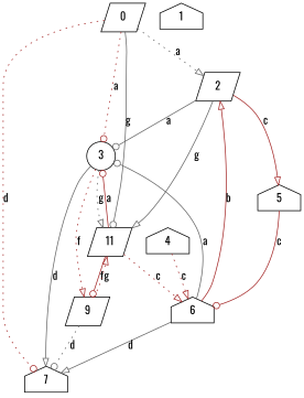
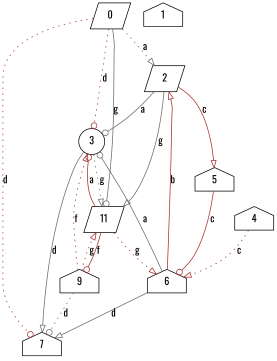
  strict digraph {
    fontname=Oswald
    node [fontname=Oswald shape=house]
    edge [arrowhead=onormal color=brown fontname=Oswald style=solid]
    0 [shape=parallelogram]
    2 [shape=parallelogram]
    3 [shape=circle]
    7
    11 [shape=parallelogram]
    5
-   9 [shape=parallelogram]
+   9
    6
    4
    1
    0 -> 2 [color=gray40 label=a style=dotted]
-   0 -> 3 [arrowhead=odot label=a style=dotted]
+   0 -> 3 [arrowhead=odot label=d style=dotted]
    0 -> 7 [arrowhead=odot label=d style=dotted]
    0 -> 11 [arrowhead=odot color=gray40 label=g]
    2 -> 3 [arrowhead=odot color=gray40 label=a]
    2 -> 11 [color=gray40 label=g]
    2 -> 5 [label=c]
    3 -> 7 [color=gray40 label=d]
    3 -> 11 [color=gray40 label=g style=dotted]
-   3 -> 9 [label=f style=dotted]
+   9 -> 3 [label=f style=dotted]
    11 -> 3 [arrowhead=odot label=a]
    11 -> 9 [arrowhead=odot label=f]
-   11 -> 6 [label=c style=dotted]
+   11 -> 6 [label=g style=dotted]
    5 -> 6 [arrowhead=odot label=c]
    9 -> 7 [arrowhead=odot color=gray40 label=d style=dotted]
    9 -> 11 [label=g style=dotted]
    6 -> 2 [label=b]
    6 -> 3 [arrowhead=odot color=gray40 label=a]
    6 -> 7 [color=gray40 label=d]
    4 -> 6 [label=c style=dotted]
  }
